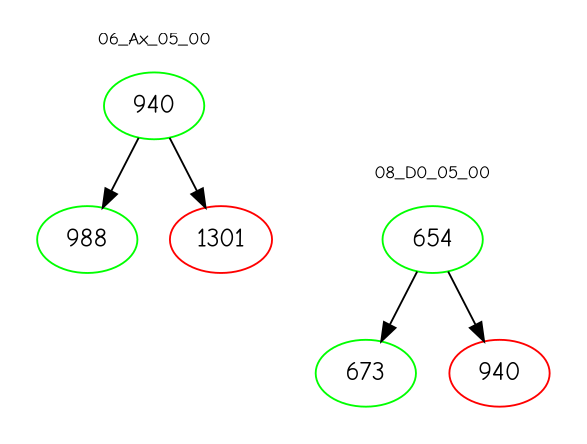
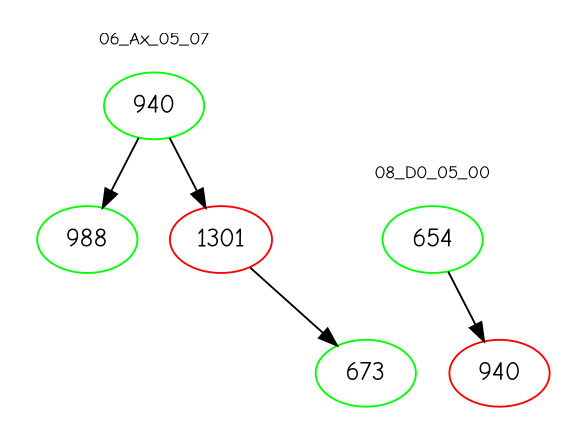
  digraph {
    fontname="Comic Neue"
    node [color=green fontname="Comic Neue"]
    edge [color=black fontname="Comic Neue"]
    n1 [label=940]
    n2 [label=988]
    n3 [color=red label=1301]
    n4 [label=654]
    n5 [label=673]
    n6 [color=red label=940]
    subgraph cluster_1 {
      color=white
      fontsize=10
-     label="06_Ax_05_00"
+     label="06_Ax_05_07"
      n1
      n2
      n3
    }
    subgraph cluster_2 {
      color=white
      fontsize=10
      label="08_D0_05_00"
      n4
      n5
      n6
    }
    n1 -> n2
    n1 -> n3
-   n4 -> n5
+   n3 -> n5
    n4 -> n6
  }
